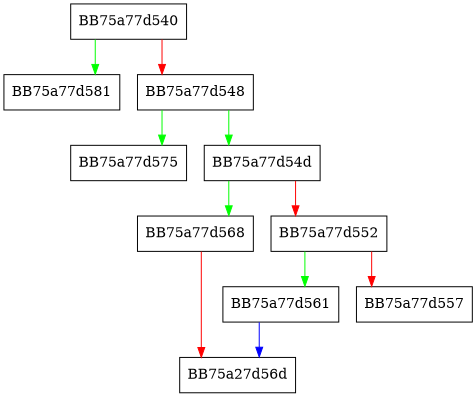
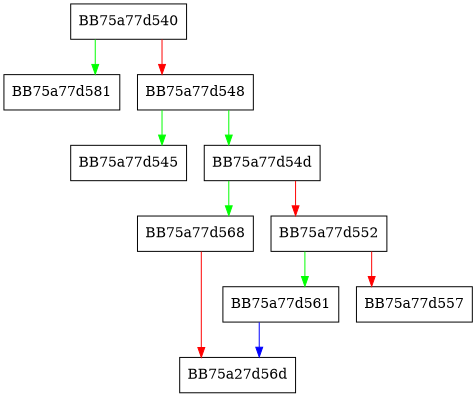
  digraph {
    splines=ortho
    node [shape=box]
    edge [color=green]
    BB75a77d540
    BB75a77d581
    BB75a77d548
-   BB75a77d575
+   BB75a77d575 [label=BB75a77d545]
    BB75a77d54d
    BB75a77d568
    BB75a77d552
    n8 [label=BB75a27d56d]
    BB75a77d561
    BB75a77d557
    BB75a77d540 -> BB75a77d581
    BB75a77d540 -> BB75a77d548 [color=red]
    BB75a77d548 -> BB75a77d575
    BB75a77d548 -> BB75a77d54d
    BB75a77d54d -> BB75a77d568
    BB75a77d54d -> BB75a77d552 [color=red]
    BB75a77d568 -> n8 [color=red]
    BB75a77d552 -> BB75a77d561
    BB75a77d552 -> BB75a77d557 [color=red]
    BB75a77d561 -> n8 [color=blue]
  }
